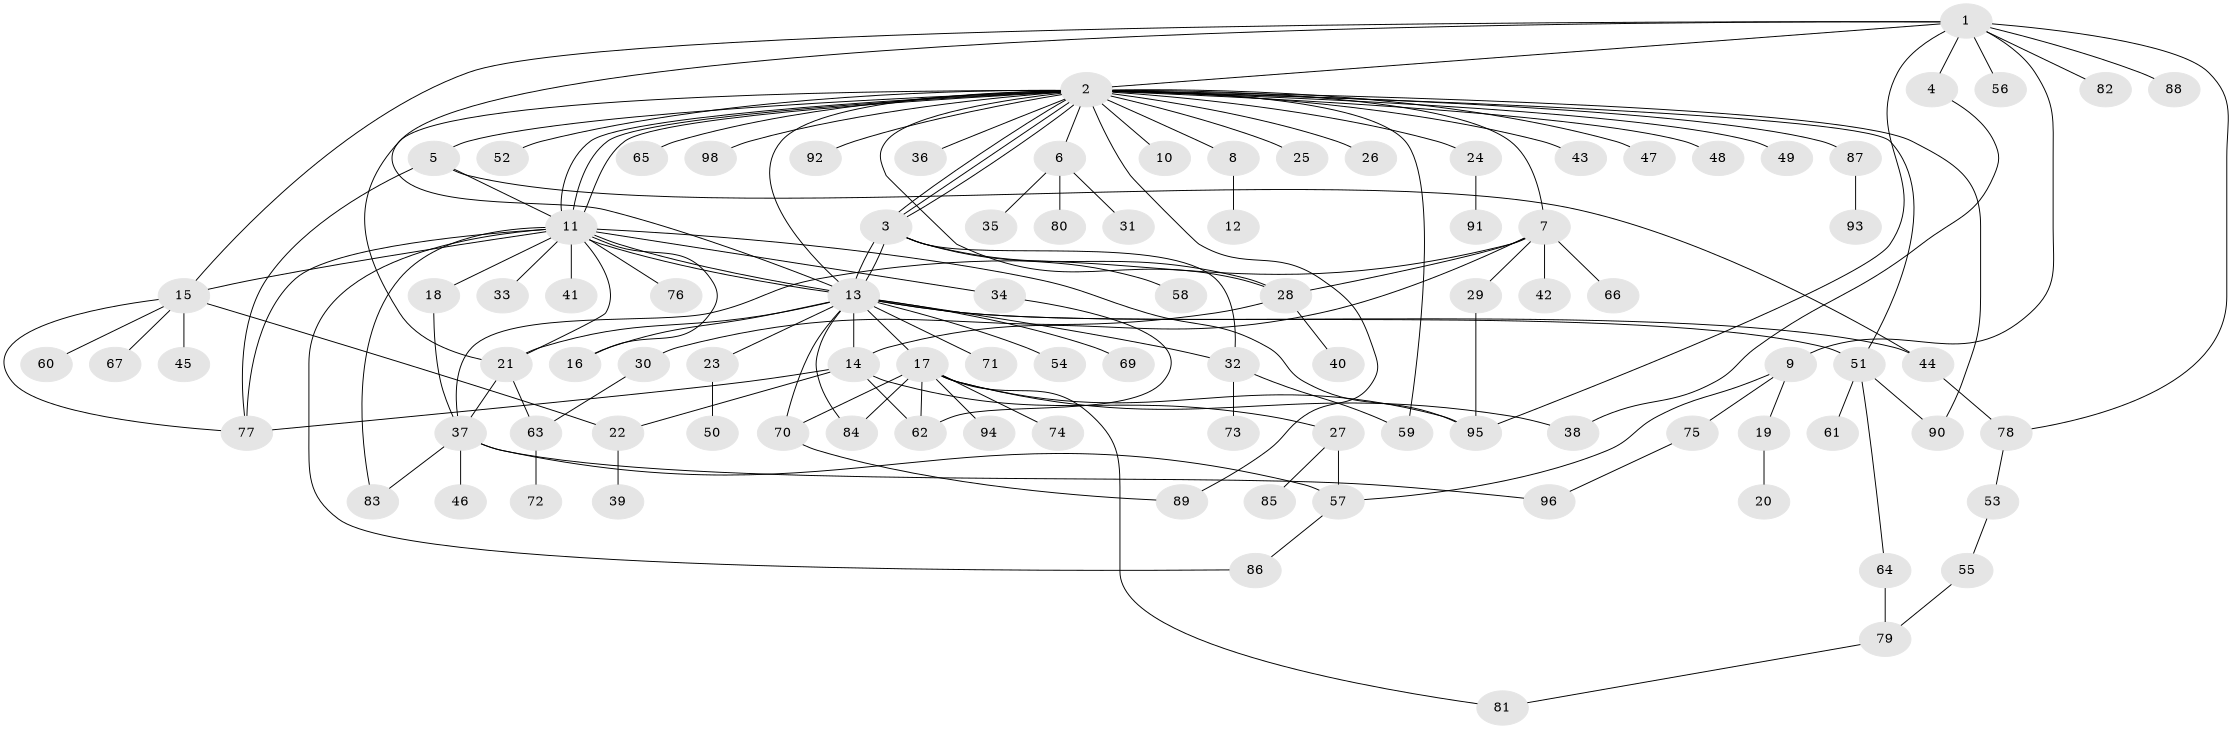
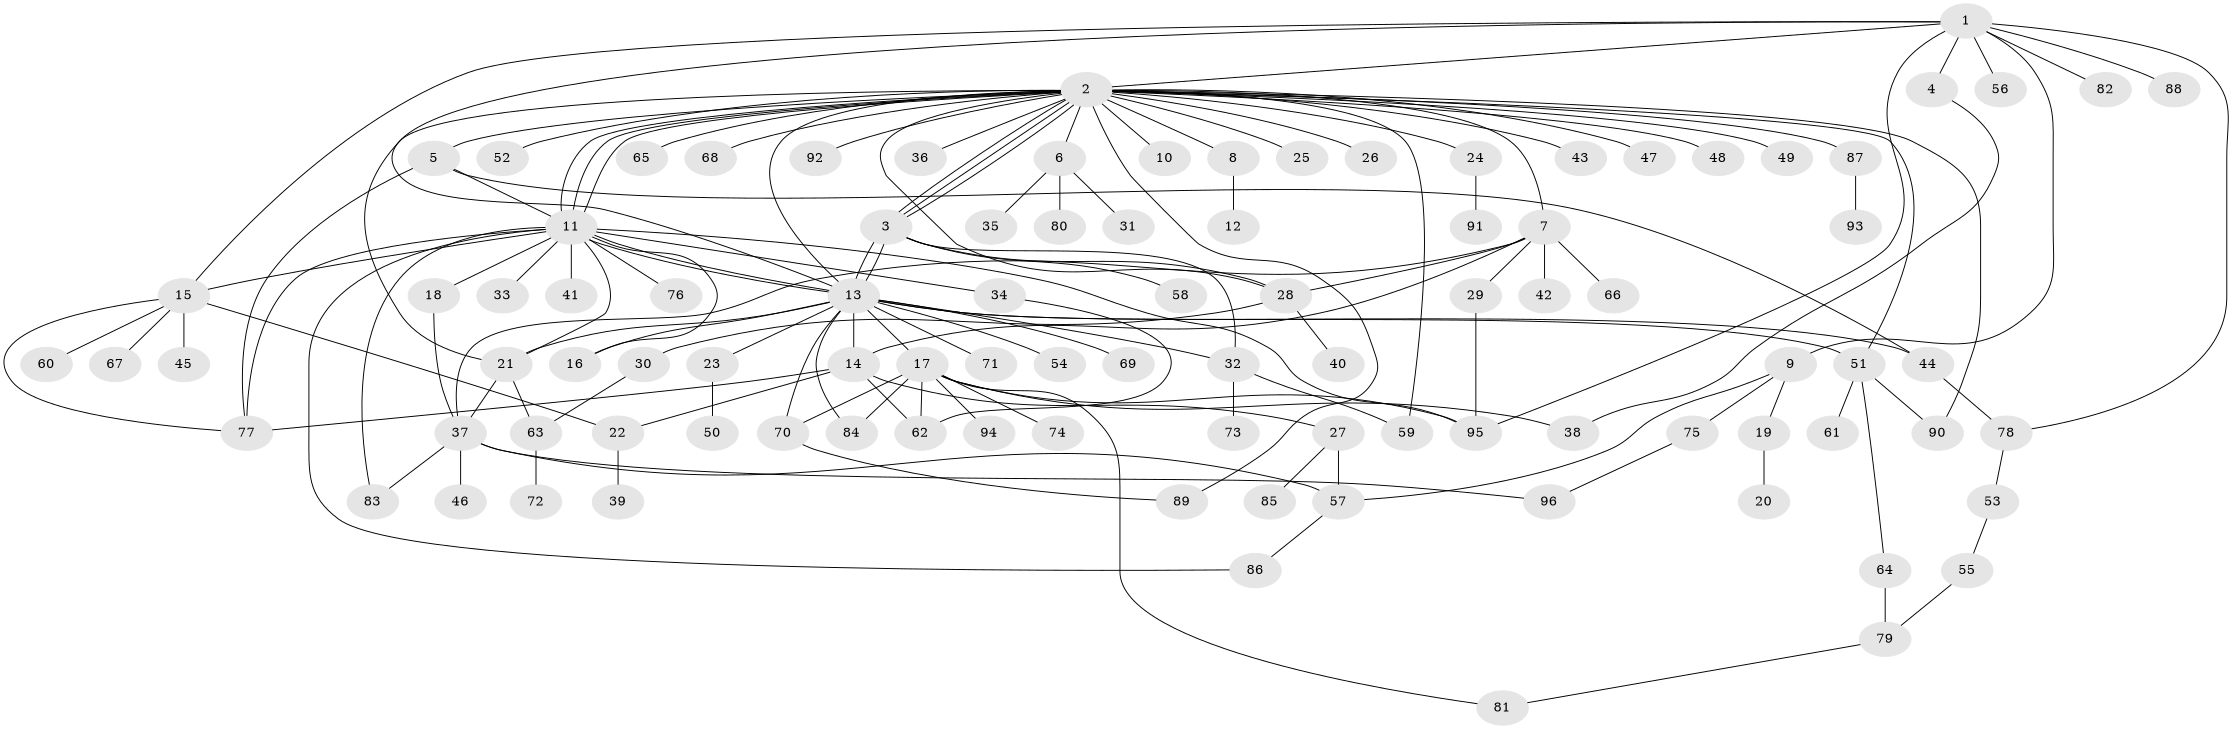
  graph {
    node [color=gray90 style=filled]
    1
    2
    4
    9
    13
    15
    56
    78
    82
    88
    95
    3
    5
    6
    7
    8
    10
    11
    21
    24
    25
    26
    28
    36
    43
    47
    48
    49
    51
    52
    59
    65
-   68 [label=98]
+   68
    87
    89
    90
    92
    38
    19
    57
    75
    32
    44
    14
    16
    17
    23
    54
    69
    70
    71
    84
    77
    22
    45
    60
    67
    53
    58
    31
    35
    80
    29
    37
    42
    66
    12
    18
    33
    34
    41
    76
    83
    86
    63
    91
    30
    40
    61
    64
    93
    73
    27
    62
    46
    96
    20
    74
    81
    94
    50
    39
    85
    72
    55
    79
    1 -- 2
    1 -- 4
    1 -- 9
    1 -- 13
    1 -- 15
    1 -- 56
    1 -- 78
    1 -- 82
    1 -- 88
    1 -- 95
    2 -- 13
    2 -- 3
    2 -- 3
    2 -- 3
    2 -- 5
    2 -- 6
    2 -- 7
    2 -- 8
    2 -- 10
    2 -- 11
    2 -- 11
    2 -- 11
    2 -- 21
    2 -- 24
    2 -- 25
    2 -- 26
    2 -- 28
    2 -- 36
    2 -- 43
    2 -- 47
    2 -- 48
    2 -- 49
    2 -- 51
    2 -- 52
    2 -- 59
    2 -- 65
    2 -- 68
    2 -- 87
    2 -- 89
    2 -- 90
    2 -- 92
    4 -- 38
    9 -- 19
    9 -- 57
    9 -- 75
    13 -- 21
    13 -- 51
    13 -- 32
    13 -- 44
    13 -- 14
    13 -- 16
    13 -- 17
    13 -- 23
    13 -- 54
    13 -- 69
    13 -- 70
    13 -- 71
    13 -- 84
    15 -- 77
    15 -- 22
    15 -- 45
    15 -- 60
    15 -- 67
    78 -- 53
    3 -- 13
    3 -- 13
    3 -- 28
    3 -- 32
    3 -- 58
    5 -- 11
    5 -- 44
    5 -- 77
    6 -- 31
    6 -- 35
    6 -- 80
    7 -- 28
    7 -- 14
    7 -- 29
    7 -- 37
    7 -- 42
    7 -- 66
    8 -- 12
    11 -- 13
    11 -- 13
    11 -- 15
    11 -- 95
    11 -- 21
    11 -- 16
    11 -- 77
    11 -- 18
    11 -- 33
    11 -- 34
    11 -- 41
    11 -- 76
    11 -- 83
    11 -- 86
    21 -- 37
    21 -- 63
    24 -- 91
    28 -- 30
    28 -- 40
    51 -- 90
    51 -- 61
    51 -- 64
    87 -- 93
    19 -- 20
    57 -- 86
    75 -- 96
    32 -- 59
    32 -- 73
    44 -- 78
    14 -- 77
    14 -- 22
    14 -- 27
    14 -- 62
    17 -- 95
    17 -- 38
    17 -- 70
    17 -- 84
    17 -- 62
    17 -- 74
    17 -- 81
    17 -- 94
    23 -- 50
    70 -- 89
    22 -- 39
    53 -- 55
    29 -- 95
    37 -- 57
    37 -- 83
    37 -- 46
    37 -- 96
    18 -- 37
    34 -- 62
    63 -- 72
    30 -- 63
    64 -- 79
    27 -- 57
    27 -- 85
    55 -- 79
    79 -- 81
  }
